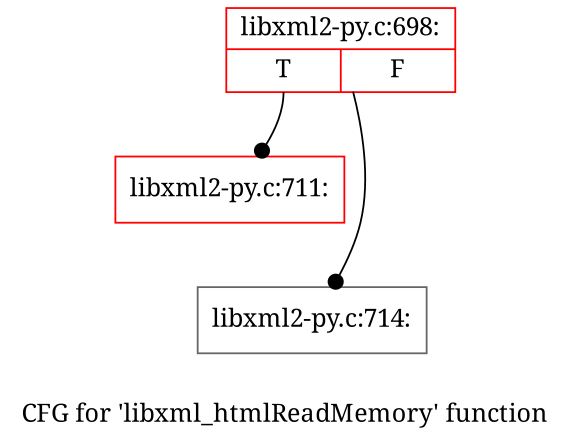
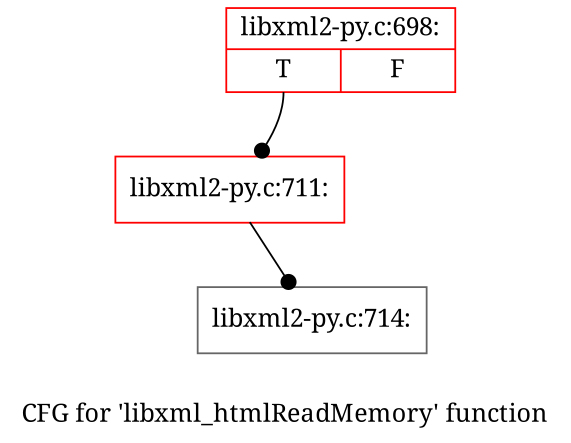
  digraph {
    fontname="Noto Serif"
    label="CFG for 'libxml_htmlReadMemory' function"
    node [color=red fontname="Noto Serif" shape=record]
    edge [arrowhead=dot fontname="Noto Serif"]
    n1 [label="{libxml2-py.c:698:|{<s0>T|<s1>F}}"]
    n2 [label="{libxml2-py.c:711:}"]
    n3 [color=gray40 label="{libxml2-py.c:714:}"]
    n1 -> n2 [tailport=s0]
-   n1 -> n3
+   n2 -> n3
  }
